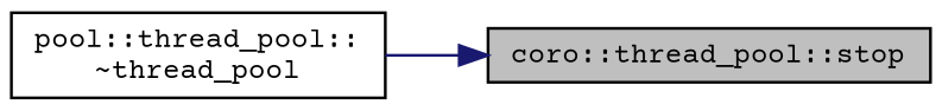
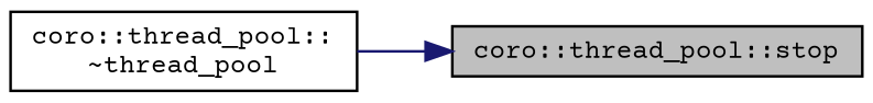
  digraph {
    rankdir=RL
    fontname="Courier Prime"
    node [color=black fontname="Courier Prime" fontsize=10 shape=record style=filled]
    n1 [fillcolor=grey75 fontcolor=black height=0.2 label="coro::thread_pool::stop" width=0.4]
-   n2 [fillcolor=white height=0.2 label="pool::thread_pool::\l~thread_pool" width=0.4]
+   n2 [fillcolor=white height=0.2 label="coro::thread_pool::\l~thread_pool" width=0.4]
    n1 -> n2 [color=midnightblue dir=back fontname="Courier Prime" fontsize=10 labelfontname=Helvetica labelfontsize=10 style=solid]
  }
